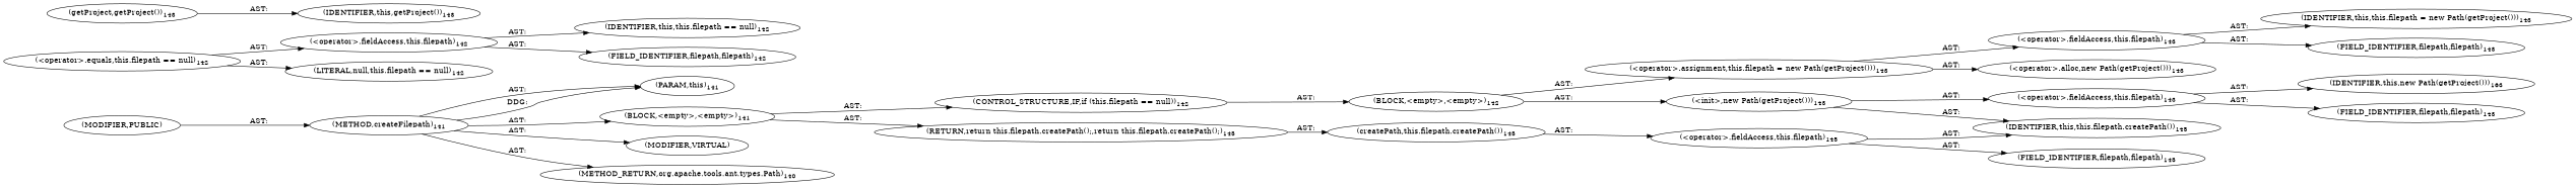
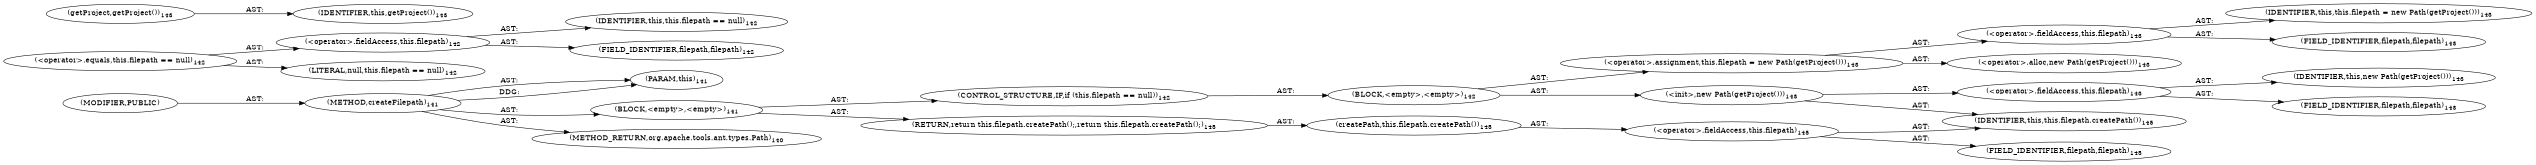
  digraph {
    rankdir=LR
    n1 [label=<(METHOD,createFilepath)<SUB>141</SUB>>]
    n2 [label=<(PARAM,this)<SUB>141</SUB>>]
    n3 [label=<(BLOCK,&lt;empty&gt;,&lt;empty&gt;)<SUB>141</SUB>>]
-   n4 [label=<(MODIFIER,VIRTUAL)>]
    n5 [label=<(METHOD_RETURN,org.apache.tools.ant.types.Path)<SUB>140</SUB>>]
    n6 [label=<(CONTROL_STRUCTURE,IF,if (this.filepath == null))<SUB>142</SUB>>]
    n7 [label=<(RETURN,return this.filepath.createPath();,return this.filepath.createPath();)<SUB>145</SUB>>]
    n8 [label=<(MODIFIER,PUBLIC)>]
    n9 [label=<(BLOCK,&lt;empty&gt;,&lt;empty&gt;)<SUB>142</SUB>>]
    n10 [label=<(createPath,this.filepath.createPath())<SUB>145</SUB>>]
    n11 [label=<(&lt;operator&gt;.equals,this.filepath == null)<SUB>142</SUB>>]
    n12 [label=<(&lt;operator&gt;.fieldAccess,this.filepath)<SUB>142</SUB>>]
    n13 [label=<(LITERAL,null,this.filepath == null)<SUB>142</SUB>>]
    n14 [label=<(&lt;operator&gt;.assignment,this.filepath = new Path(getProject()))<SUB>143</SUB>>]
    n15 [label=<(&lt;init&gt;,new Path(getProject()))<SUB>143</SUB>>]
    n16 [label=<(IDENTIFIER,this,this.filepath == null)<SUB>142</SUB>>]
    n17 [label=<(FIELD_IDENTIFIER,filepath,filepath)<SUB>142</SUB>>]
    n18 [label=<(&lt;operator&gt;.fieldAccess,this.filepath)<SUB>143</SUB>>]
    n19 [label=<(&lt;operator&gt;.alloc,new Path(getProject()))<SUB>143</SUB>>]
    n20 [label=<(&lt;operator&gt;.fieldAccess,this.filepath)<SUB>143</SUB>>]
    n21 [label=<(IDENTIFIER,this,this.filepath.createPath())<SUB>145</SUB>>]
    n22 [label=<(IDENTIFIER,this,this.filepath = new Path(getProject()))<SUB>143</SUB>>]
    n23 [label=<(FIELD_IDENTIFIER,filepath,filepath)<SUB>143</SUB>>]
-   n24 [label=<(IDENTIFIER,this,new Path(getProject()))<SUB>163</SUB>>]
+   n24 [label=<(IDENTIFIER,this,new Path(getProject()))<SUB>143</SUB>>]
    n25 [label=<(FIELD_IDENTIFIER,filepath,filepath)<SUB>143</SUB>>]
    n26 [label=<(getProject,getProject())<SUB>143</SUB>>]
    n27 [label=<(IDENTIFIER,this,getProject())<SUB>143</SUB>>]
    n28 [label=<(&lt;operator&gt;.fieldAccess,this.filepath)<SUB>145</SUB>>]
    n29 [label=<(FIELD_IDENTIFIER,filepath,filepath)<SUB>145</SUB>>]
    n1 -> n2 [label="AST: "]
    n1 -> n2 [label="DDG: "]
    n1 -> n3 [label="AST: "]
-   n1 -> n4 [label="AST: "]
    n1 -> n5 [label="AST: "]
    n3 -> n6 [label="AST: "]
    n3 -> n7 [label="AST: "]
    n6 -> n9 [label="AST: "]
    n7 -> n10 [label="AST: "]
    n8 -> n1 [label="AST: "]
    n9 -> n14 [label="AST: "]
    n9 -> n15 [label="AST: "]
    n10 -> n28 [label="AST: "]
    n11 -> n12 [label="AST: "]
    n11 -> n13 [label="AST: "]
    n12 -> n16 [label="AST: "]
    n12 -> n17 [label="AST: "]
    n14 -> n18 [label="AST: "]
    n14 -> n19 [label="AST: "]
    n15 -> n20 [label="AST: "]
    n15 -> n21 [label="AST: "]
    n18 -> n22 [label="AST: "]
    n18 -> n23 [label="AST: "]
    n20 -> n24 [label="AST: "]
    n20 -> n25 [label="AST: "]
    n26 -> n27 [label="AST: "]
    n28 -> n21 [label="AST: "]
    n28 -> n29 [label="AST: "]
  }
